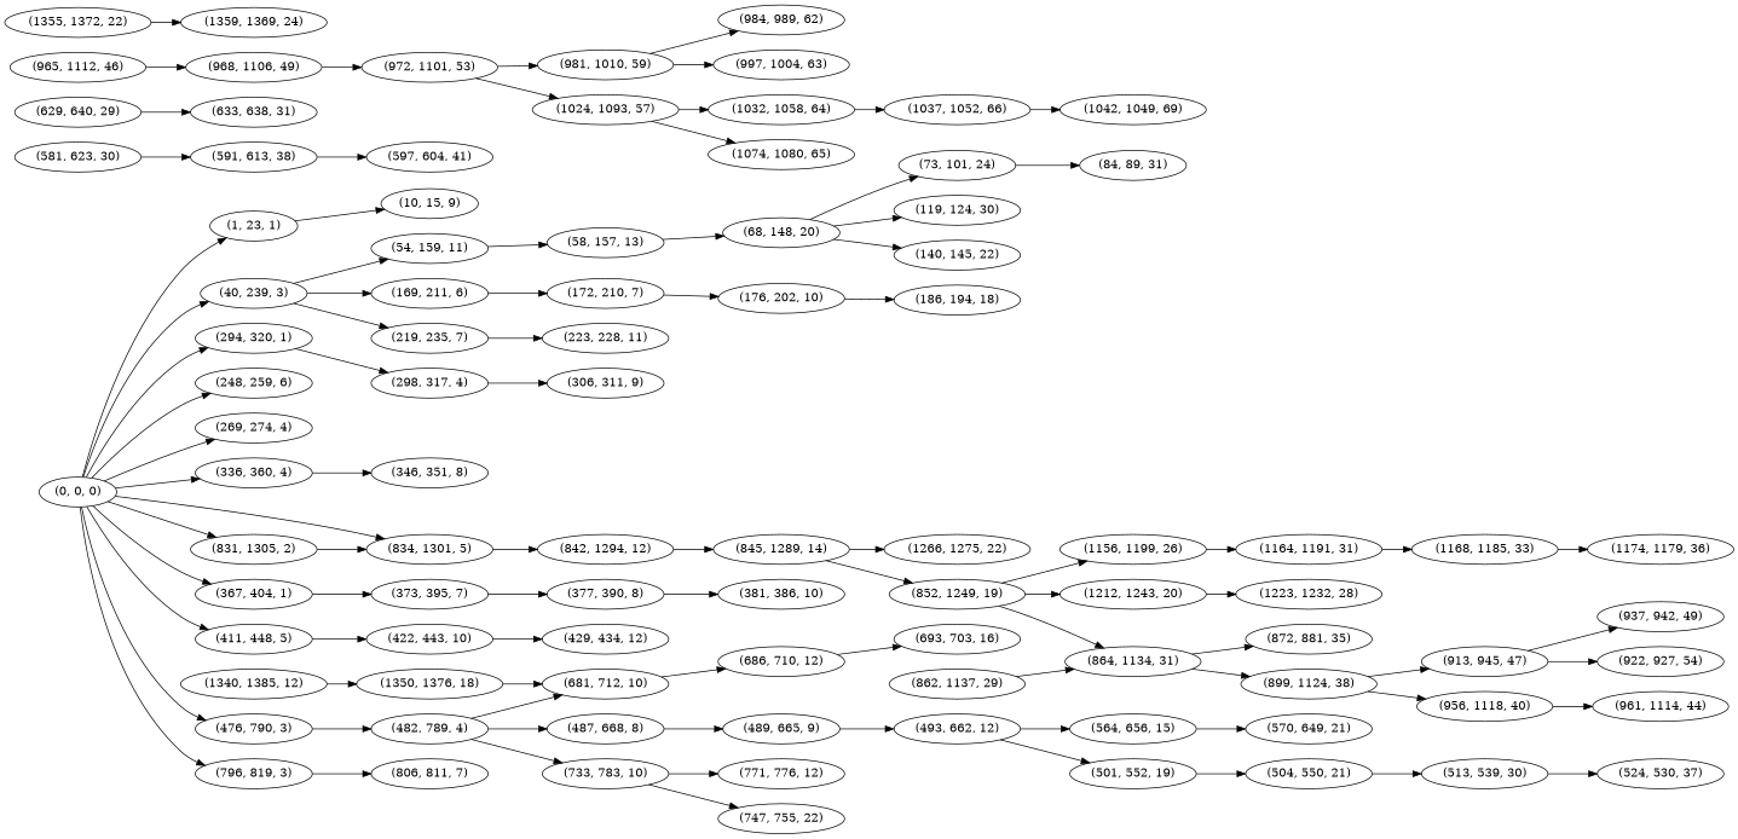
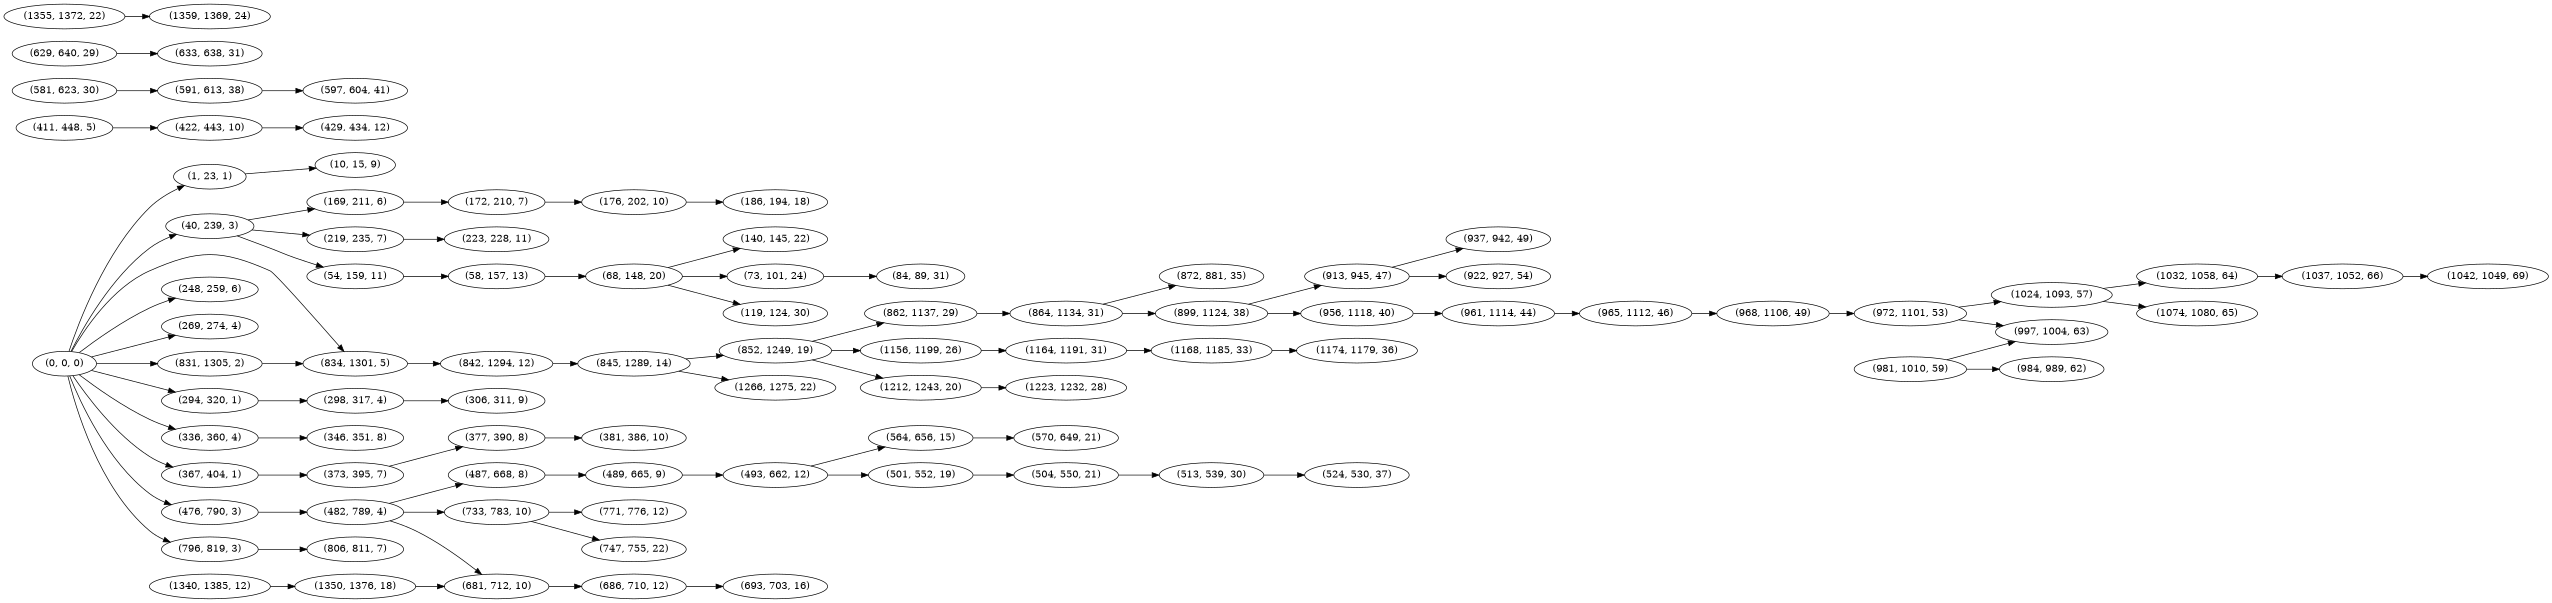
  digraph {
    rankdir=LR
    "(0, 0, 0)"
    "(1, 23, 1)"
    "(40, 239, 3)"
    "(248, 259, 6)"
    "(269, 274, 4)"
    "(294, 320, 1)"
    "(336, 360, 4)"
    "(367, 404, 1)"
    "(411, 448, 5)"
    "(476, 790, 3)"
    "(796, 819, 3)"
    "(831, 1305, 2)"
    "(834, 1301, 5)"
    "(10, 15, 9)"
    "(54, 159, 11)"
    "(169, 211, 6)"
    "(219, 235, 7)"
    "(298, 317, 4)"
    "(346, 351, 8)"
    "(373, 395, 7)"
    "(422, 443, 10)"
    "(482, 789, 4)"
    "(806, 811, 7)"
    "(1340, 1385, 12)"
    "(1350, 1376, 18)"
    "(58, 157, 13)"
    "(172, 210, 7)"
    "(223, 228, 11)"
    "(68, 148, 20)"
    "(73, 101, 24)"
    "(119, 124, 30)"
    "(140, 145, 22)"
    "(84, 89, 31)"
    "(176, 202, 10)"
    "(186, 194, 18)"
    "(306, 311, 9)"
    "(377, 390, 8)"
    "(381, 386, 10)"
    "(429, 434, 12)"
    "(487, 668, 8)"
    "(681, 712, 10)"
    "(733, 783, 10)"
    "(489, 665, 9)"
    "(686, 710, 12)"
    "(747, 755, 22)"
    "(771, 776, 12)"
    "(493, 662, 12)"
    "(501, 552, 19)"
    "(564, 656, 15)"
    "(504, 550, 21)"
    "(570, 649, 21)"
    "(513, 539, 30)"
    "(524, 530, 37)"
    "(581, 623, 30)"
    "(591, 613, 38)"
    "(629, 640, 29)"
    "(633, 638, 31)"
    "(597, 604, 41)"
    "(693, 703, 16)"
    "(842, 1294, 12)"
    "(845, 1289, 14)"
    "(852, 1249, 19)"
    "(1266, 1275, 22)"
    "(862, 1137, 29)"
    "(1156, 1199, 26)"
    "(1212, 1243, 20)"
    "(864, 1134, 31)"
    "(1164, 1191, 31)"
    "(1223, 1232, 28)"
    "(872, 881, 35)"
    "(899, 1124, 38)"
    "(913, 945, 47)"
    "(956, 1118, 40)"
    "(922, 927, 54)"
    "(937, 942, 49)"
    "(961, 1114, 44)"
    "(965, 1112, 46)"
    "(968, 1106, 49)"
    "(972, 1101, 53)"
    "(981, 1010, 59)"
    "(1024, 1093, 57)"
    "(984, 989, 62)"
    "(997, 1004, 63)"
    "(1032, 1058, 64)"
    "(1074, 1080, 65)"
    "(1037, 1052, 66)"
    "(1042, 1049, 69)"
    "(1168, 1185, 33)"
    "(1174, 1179, 36)"
    "(1355, 1372, 22)"
    "(1359, 1369, 24)"
    "(0, 0, 0)" -> "(1, 23, 1)"
    "(0, 0, 0)" -> "(40, 239, 3)"
    "(0, 0, 0)" -> "(248, 259, 6)"
    "(0, 0, 0)" -> "(269, 274, 4)"
    "(0, 0, 0)" -> "(294, 320, 1)"
    "(0, 0, 0)" -> "(336, 360, 4)"
    "(0, 0, 0)" -> "(367, 404, 1)"
-   "(0, 0, 0)" -> "(411, 448, 5)"
    "(0, 0, 0)" -> "(476, 790, 3)"
    "(0, 0, 0)" -> "(796, 819, 3)"
    "(0, 0, 0)" -> "(831, 1305, 2)"
    "(0, 0, 0)" -> "(834, 1301, 5)"
    "(1, 23, 1)" -> "(10, 15, 9)"
    "(40, 239, 3)" -> "(54, 159, 11)"
    "(40, 239, 3)" -> "(169, 211, 6)"
    "(40, 239, 3)" -> "(219, 235, 7)"
    "(294, 320, 1)" -> "(298, 317, 4)"
    "(336, 360, 4)" -> "(346, 351, 8)"
    "(367, 404, 1)" -> "(373, 395, 7)"
    "(411, 448, 5)" -> "(422, 443, 10)"
    "(476, 790, 3)" -> "(482, 789, 4)"
    "(796, 819, 3)" -> "(806, 811, 7)"
    "(831, 1305, 2)" -> "(834, 1301, 5)"
    "(834, 1301, 5)" -> "(842, 1294, 12)"
    "(54, 159, 11)" -> "(58, 157, 13)"
    "(169, 211, 6)" -> "(172, 210, 7)"
    "(219, 235, 7)" -> "(223, 228, 11)"
    "(298, 317, 4)" -> "(306, 311, 9)"
    "(373, 395, 7)" -> "(377, 390, 8)"
    "(422, 443, 10)" -> "(429, 434, 12)"
    "(482, 789, 4)" -> "(487, 668, 8)"
    "(482, 789, 4)" -> "(681, 712, 10)"
    "(482, 789, 4)" -> "(733, 783, 10)"
    "(1340, 1385, 12)" -> "(1350, 1376, 18)"
    "(1350, 1376, 18)" -> "(681, 712, 10)"
    "(58, 157, 13)" -> "(68, 148, 20)"
    "(172, 210, 7)" -> "(176, 202, 10)"
    "(68, 148, 20)" -> "(73, 101, 24)"
    "(68, 148, 20)" -> "(119, 124, 30)"
    "(68, 148, 20)" -> "(140, 145, 22)"
    "(73, 101, 24)" -> "(84, 89, 31)"
    "(176, 202, 10)" -> "(186, 194, 18)"
    "(377, 390, 8)" -> "(381, 386, 10)"
    "(487, 668, 8)" -> "(489, 665, 9)"
    "(681, 712, 10)" -> "(686, 710, 12)"
    "(733, 783, 10)" -> "(747, 755, 22)"
    "(733, 783, 10)" -> "(771, 776, 12)"
    "(489, 665, 9)" -> "(493, 662, 12)"
    "(686, 710, 12)" -> "(693, 703, 16)"
    "(493, 662, 12)" -> "(501, 552, 19)"
    "(493, 662, 12)" -> "(564, 656, 15)"
    "(501, 552, 19)" -> "(504, 550, 21)"
    "(564, 656, 15)" -> "(570, 649, 21)"
    "(504, 550, 21)" -> "(513, 539, 30)"
    "(513, 539, 30)" -> "(524, 530, 37)"
    "(581, 623, 30)" -> "(591, 613, 38)"
    "(591, 613, 38)" -> "(597, 604, 41)"
    "(629, 640, 29)" -> "(633, 638, 31)"
    "(842, 1294, 12)" -> "(845, 1289, 14)"
    "(845, 1289, 14)" -> "(852, 1249, 19)"
    "(845, 1289, 14)" -> "(1266, 1275, 22)"
-   "(852, 1249, 19)" -> "(864, 1134, 31)"
+   "(852, 1249, 19)" -> "(862, 1137, 29)"
    "(852, 1249, 19)" -> "(1156, 1199, 26)"
    "(852, 1249, 19)" -> "(1212, 1243, 20)"
    "(862, 1137, 29)" -> "(864, 1134, 31)"
    "(1156, 1199, 26)" -> "(1164, 1191, 31)"
    "(1212, 1243, 20)" -> "(1223, 1232, 28)"
    "(864, 1134, 31)" -> "(872, 881, 35)"
    "(864, 1134, 31)" -> "(899, 1124, 38)"
    "(1164, 1191, 31)" -> "(1168, 1185, 33)"
    "(899, 1124, 38)" -> "(913, 945, 47)"
    "(899, 1124, 38)" -> "(956, 1118, 40)"
    "(913, 945, 47)" -> "(922, 927, 54)"
    "(913, 945, 47)" -> "(937, 942, 49)"
    "(956, 1118, 40)" -> "(961, 1114, 44)"
+   "(961, 1114, 44)" -> "(965, 1112, 46)"
    "(965, 1112, 46)" -> "(968, 1106, 49)"
    "(968, 1106, 49)" -> "(972, 1101, 53)"
-   "(972, 1101, 53)" -> "(981, 1010, 59)"
+   "(972, 1101, 53)" -> "(997, 1004, 63)"
    "(972, 1101, 53)" -> "(1024, 1093, 57)"
    "(981, 1010, 59)" -> "(984, 989, 62)"
    "(981, 1010, 59)" -> "(997, 1004, 63)"
    "(1024, 1093, 57)" -> "(1032, 1058, 64)"
    "(1024, 1093, 57)" -> "(1074, 1080, 65)"
    "(1032, 1058, 64)" -> "(1037, 1052, 66)"
    "(1037, 1052, 66)" -> "(1042, 1049, 69)"
    "(1168, 1185, 33)" -> "(1174, 1179, 36)"
    "(1355, 1372, 22)" -> "(1359, 1369, 24)"
  }
